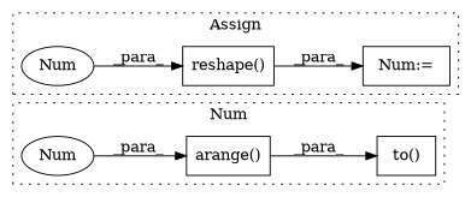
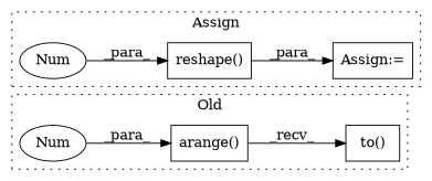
  digraph {
    rankdir=LR
    node [a=75 shape=box]
    n1 [l="13,1" label="arange()" s="7372,7410"]
    n2 [l="43,1" label="to()" s="7372,7431"]
    n3 [a=76 l=1 label=Num s=7385 shape=ellipse]
    n4 [l="21,1" label="reshape()" s="8045,8071"]
-   n5 [a=68 l=3 label="Num:=" s=8028]
+   n5 [a=68 l=3 label="Assign:=" s=8028]
    n6 [a=76 l=2 label=Num s=8066 shape=ellipse]
    subgraph cluster_1 {
-     label=Num
+     label=Old
      style=dotted
      n1
      n2
      n3
    }
    subgraph cluster_2 {
      label=Assign
      style=dotted
      n4
      n5
      n6
    }
-   n1 -> n2 [label=_para_]
+   n1 -> n2 [label=_recv_]
    n3 -> n1 [label=_para_]
    n4 -> n5 [label=_para_]
    n6 -> n4 [label=_para_]
  }
